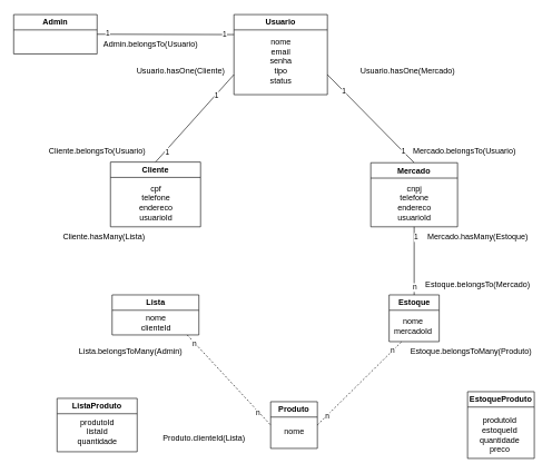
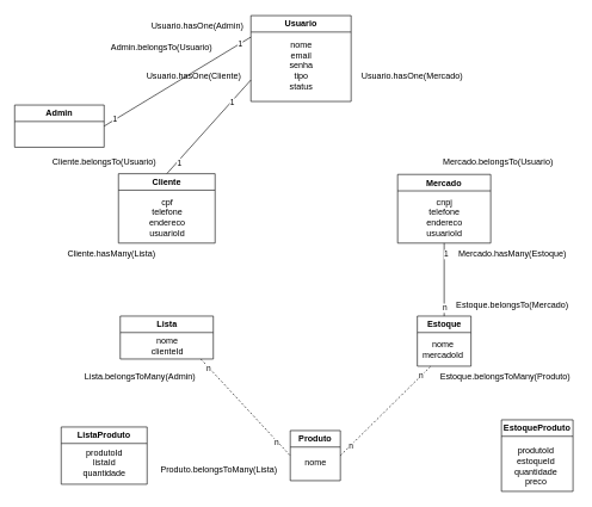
  <mxCell id="0" />
  <mxCell id="1" parent="0" />
  <mxCell id="2" style="edgeStyle=none;rounded=0;orthogonalLoop=1;jettySize=auto;html=1;exitX=0;exitY=0.25;exitDx=0;exitDy=0;entryX=1;entryY=0.5;entryDx=0;entryDy=0;endArrow=none;endFill=0;" edge="1" parent="1" source="5" target="7"><mxGeometry relative="1" as="geometry" /></mxCell>
  <mxCell id="3" value="1" style="edgeLabel;html=1;align=center;verticalAlign=middle;resizable=0;points=[];" vertex="1" connectable="0" parent="2"><mxGeometry x="0.854" y="-2" relative="1" as="geometry"><mxPoint as="offset" /></mxGeometry></mxCell>
  <mxCell id="4" value="1" style="edgeLabel;html=1;align=center;verticalAlign=middle;resizable=0;points=[];" vertex="1" connectable="0" parent="2"><mxGeometry x="-0.854" relative="1" as="geometry"><mxPoint as="offset" /></mxGeometry></mxCell>
  <mxCell id="5" value="Usuario" style="swimlane;whiteSpace=wrap;html=1;" parent="1" vertex="1"><mxGeometry x="350" y="21" width="140" height="120" as="geometry" /></mxCell>
  <mxCell id="6" value="nome&lt;br&gt;email&lt;br&gt;senha&lt;br&gt;tipo&lt;br&gt;status" style="text;html=1;align=center;verticalAlign=middle;resizable=0;points=[];autosize=1;strokeColor=none;fillColor=none;" parent="5" vertex="1"><mxGeometry x="40" y="24.5" width="60" height="90" as="geometry" /></mxCell>
- <mxCell id="7" value="Admin" style="swimlane;whiteSpace=wrap;html=1;" parent="1" vertex="1"><mxGeometry x="20" y="21" width="125" height="59" as="geometry" /></mxCell>
+ <mxCell id="7" value="Admin" style="swimlane;whiteSpace=wrap;html=1;" parent="1" vertex="1"><mxGeometry x="20" y="146" width="125" height="59" as="geometry" /></mxCell>
  <mxCell id="8" style="edgeStyle=none;rounded=0;orthogonalLoop=1;jettySize=auto;html=1;entryX=0;entryY=0.5;entryDx=0;entryDy=0;endArrow=none;endFill=0;dashed=1;" edge="1" parent="1" target="35"><mxGeometry relative="1" as="geometry"><mxPoint x="280" y="501" as="sourcePoint" /></mxGeometry></mxCell>
  <mxCell id="9" value="n" style="edgeLabel;html=1;align=center;verticalAlign=middle;resizable=0;points=[];" vertex="1" connectable="0" parent="8"><mxGeometry x="-0.83" y="-1" relative="1" as="geometry"><mxPoint as="offset" /></mxGeometry></mxCell>
  <mxCell id="10" value="n" style="edgeLabel;html=1;align=center;verticalAlign=middle;resizable=0;points=[];" vertex="1" connectable="0" parent="8"><mxGeometry x="0.709" y="-2" relative="1" as="geometry"><mxPoint as="offset" /></mxGeometry></mxCell>
  <mxCell id="11" value="Lista" style="swimlane;whiteSpace=wrap;html=1;" parent="1" vertex="1"><mxGeometry x="167.5" y="441" width="130" height="60" as="geometry" /></mxCell>
  <mxCell id="12" value="nome&lt;br&gt;clienteId" style="text;html=1;align=center;verticalAlign=middle;resizable=0;points=[];autosize=1;strokeColor=none;fillColor=none;" parent="11" vertex="1"><mxGeometry x="30" y="21.5" width="70" height="40" as="geometry" /></mxCell>
  <mxCell id="13" style="rounded=0;orthogonalLoop=1;jettySize=auto;html=1;exitX=0.5;exitY=0;exitDx=0;exitDy=0;entryX=0;entryY=0.75;entryDx=0;entryDy=0;endArrow=none;endFill=0;" edge="1" parent="1" source="16" target="5"><mxGeometry relative="1" as="geometry" /></mxCell>
  <mxCell id="14" value="1" style="edgeLabel;html=1;align=center;verticalAlign=middle;resizable=0;points=[];" vertex="1" connectable="0" parent="13"><mxGeometry x="-0.743" y="-2" relative="1" as="geometry"><mxPoint as="offset" /></mxGeometry></mxCell>
  <mxCell id="15" value="1" style="edgeLabel;html=1;align=center;verticalAlign=middle;resizable=0;points=[];" vertex="1" connectable="0" parent="13"><mxGeometry x="0.529" y="-1" relative="1" as="geometry"><mxPoint as="offset" /></mxGeometry></mxCell>
  <mxCell id="16" value="Cliente" style="swimlane;whiteSpace=wrap;html=1;" parent="1" vertex="1"><mxGeometry x="165" y="242" width="135" height="97" as="geometry" /></mxCell>
  <mxCell id="17" value="cpf&lt;br&gt;telefone&lt;br&gt;endereco&lt;br&gt;usuarioId" style="text;html=1;align=center;verticalAlign=middle;resizable=0;points=[];autosize=1;strokeColor=none;fillColor=none;" parent="16" vertex="1"><mxGeometry x="32.5" y="26" width="70" height="70" as="geometry" /></mxCell>
- <mxCell id="18" style="edgeStyle=none;rounded=0;orthogonalLoop=1;jettySize=auto;html=1;exitX=0.5;exitY=0;exitDx=0;exitDy=0;entryX=1;entryY=0.75;entryDx=0;entryDy=0;endArrow=none;endFill=0;" edge="1" parent="1" source="21" target="5"><mxGeometry relative="1" as="geometry" /></mxCell>
- <mxCell id="19" value="1" style="edgeLabel;html=1;align=center;verticalAlign=middle;resizable=0;points=[];" vertex="1" connectable="0" parent="18"><mxGeometry x="0.631" y="-1" relative="1" as="geometry"><mxPoint as="offset" /></mxGeometry></mxCell>
- <mxCell id="20" value="1" style="edgeLabel;html=1;align=center;verticalAlign=middle;resizable=0;points=[];" vertex="1" connectable="0" parent="18"><mxGeometry x="-0.741" relative="1" as="geometry"><mxPoint as="offset" /></mxGeometry></mxCell>
  <mxCell id="21" value="Mercado" style="swimlane;whiteSpace=wrap;html=1;" parent="1" vertex="1"><mxGeometry x="555" y="243" width="130" height="96" as="geometry" /></mxCell>
  <mxCell id="22" value="cnpj&lt;br&gt;telefone&lt;br&gt;endereco&lt;br&gt;usuarioId" style="text;html=1;align=center;verticalAlign=middle;resizable=0;points=[];autosize=1;strokeColor=none;fillColor=none;" parent="21" vertex="1"><mxGeometry x="30" y="25" width="70" height="70" as="geometry" /></mxCell>
  <mxCell id="23" style="edgeStyle=none;rounded=0;orthogonalLoop=1;jettySize=auto;html=1;exitX=0.5;exitY=0;exitDx=0;exitDy=0;entryX=0.5;entryY=1;entryDx=0;entryDy=0;endArrow=none;endFill=0;" edge="1" parent="1" source="26" target="21"><mxGeometry relative="1" as="geometry" /></mxCell>
  <mxCell id="24" value="1" style="edgeLabel;html=1;align=center;verticalAlign=middle;resizable=0;points=[];" vertex="1" connectable="0" parent="23"><mxGeometry x="0.706" y="-2" relative="1" as="geometry"><mxPoint as="offset" /></mxGeometry></mxCell>
  <mxCell id="25" value="n" style="edgeLabel;html=1;align=center;verticalAlign=middle;resizable=0;points=[];" vertex="1" connectable="0" parent="23"><mxGeometry x="-0.765" relative="1" as="geometry"><mxPoint as="offset" /></mxGeometry></mxCell>
  <mxCell id="26" value="Estoque" style="swimlane;whiteSpace=wrap;html=1;" parent="1" vertex="1"><mxGeometry x="582.5" y="441" width="75" height="70" as="geometry" /></mxCell>
  <mxCell id="27" value="nome&lt;br&gt;mercadoId" style="text;html=1;align=center;verticalAlign=middle;resizable=0;points=[];autosize=1;strokeColor=none;fillColor=none;" parent="26" vertex="1"><mxGeometry x="-5" y="26.5" width="80" height="40" as="geometry" /></mxCell>
  <mxCell id="28" value="ListaProduto" style="swimlane;whiteSpace=wrap;html=1;" parent="1" vertex="1"><mxGeometry x="85" y="596" width="120" height="80" as="geometry" /></mxCell>
  <mxCell id="29" value="produtoId&lt;br&gt;listaId&lt;br&gt;quantidade" style="text;html=1;align=center;verticalAlign=middle;resizable=0;points=[];autosize=1;strokeColor=none;fillColor=none;" parent="28" vertex="1"><mxGeometry x="20" y="20" width="80" height="60" as="geometry" /></mxCell>
  <mxCell id="30" value="EstoqueProduto" style="swimlane;whiteSpace=wrap;html=1;" parent="1" vertex="1"><mxGeometry x="700" y="586" width="100" height="100" as="geometry" /></mxCell>
  <mxCell id="31" value="produtoId&lt;br&gt;estoqueId&lt;br&gt;quantidade&lt;br&gt;preco" style="text;html=1;align=center;verticalAlign=middle;resizable=0;points=[];autosize=1;strokeColor=none;fillColor=none;" parent="30" vertex="1"><mxGeometry x="7.5" y="30" width="80" height="70" as="geometry" /></mxCell>
  <mxCell id="32" style="edgeStyle=none;rounded=0;orthogonalLoop=1;jettySize=auto;html=1;exitX=1;exitY=0.5;exitDx=0;exitDy=0;entryX=0.25;entryY=1;entryDx=0;entryDy=0;dashed=1;endArrow=none;endFill=0;" edge="1" parent="1" source="35" target="26"><mxGeometry relative="1" as="geometry" /></mxCell>
  <mxCell id="33" value="n" style="edgeLabel;html=1;align=center;verticalAlign=middle;resizable=0;points=[];" vertex="1" connectable="0" parent="32"><mxGeometry x="0.783" y="-1" relative="1" as="geometry"><mxPoint y="-1" as="offset" /></mxGeometry></mxCell>
  <mxCell id="34" value="n" style="edgeLabel;html=1;align=center;verticalAlign=middle;resizable=0;points=[];" vertex="1" connectable="0" parent="32"><mxGeometry x="-0.777" y="-1" relative="1" as="geometry"><mxPoint as="offset" /></mxGeometry></mxCell>
  <mxCell id="35" value="Produto" style="swimlane;whiteSpace=wrap;html=1;" parent="1" vertex="1"><mxGeometry x="405" y="601" width="70" height="70" as="geometry" /></mxCell>
  <mxCell id="36" value="nome" style="text;html=1;align=center;verticalAlign=middle;resizable=0;points=[];autosize=1;strokeColor=none;fillColor=none;" parent="35" vertex="1"><mxGeometry x="10" y="30" width="50" height="30" as="geometry" /></mxCell>
  <mxCell id="37" value="Usuario.hasOne(Cliente)" style="text;html=1;align=center;verticalAlign=middle;resizable=0;points=[];autosize=1;strokeColor=none;fillColor=none;" vertex="1" parent="1"><mxGeometry x="190" y="90" width="160" height="30" as="geometry" /></mxCell>
- <mxCell id="38" value="Usuario.hasOne(Mercado)" style="text;html=1;align=center;verticalAlign=middle;resizable=0;points=[];autosize=1;strokeColor=none;fillColor=none;" vertex="1" parent="1"><mxGeometry x="530" y="90" width="160" height="30" as="geometry" /></mxCell>
+ <mxCell id="38" value="Usuario.hasOne(Mercado)" style="text;html=1;align=center;verticalAlign=middle;resizable=0;points=[];autosize=1;strokeColor=none;fillColor=none;" vertex="1" parent="1"><mxGeometry x="495" y="90" width="160" height="30" as="geometry" /></mxCell>
  <mxCell id="39" value="Cliente.belongsTo(Usuario)" style="text;html=1;align=center;verticalAlign=middle;resizable=0;points=[];autosize=1;strokeColor=none;fillColor=none;" vertex="1" parent="1"><mxGeometry x="60" y="211" width="170" height="30" as="geometry" /></mxCell>
  <mxCell id="40" value="Mercado.belongsTo(Usuario)" style="text;html=1;align=center;verticalAlign=middle;resizable=0;points=[];autosize=1;strokeColor=none;fillColor=none;" vertex="1" parent="1"><mxGeometry x="605" y="211" width="180" height="30" as="geometry" /></mxCell>
  <mxCell id="41" value="Cliente.hasMany(Lista)" style="text;html=1;align=center;verticalAlign=middle;resizable=0;points=[];autosize=1;strokeColor=none;fillColor=none;" vertex="1" parent="1"><mxGeometry x="80" y="339" width="150" height="30" as="geometry" /></mxCell>
  <mxCell id="42" value="Mercado.hasMany(Estoque)" style="text;html=1;align=center;verticalAlign=middle;resizable=0;points=[];autosize=1;strokeColor=none;fillColor=none;" vertex="1" parent="1"><mxGeometry x="630" y="339" width="170" height="30" as="geometry" /></mxCell>
  <mxCell id="43" value="Estoque.belongsTo(Mercado)" style="text;html=1;align=center;verticalAlign=middle;resizable=0;points=[];autosize=1;strokeColor=none;fillColor=none;" vertex="1" parent="1"><mxGeometry x="625" y="411" width="180" height="30" as="geometry" /></mxCell>
  <mxCell id="44" value="Lista.belongsToMany(Admin)" style="text;html=1;align=center;verticalAlign=middle;resizable=0;points=[];autosize=1;strokeColor=none;fillColor=none;" vertex="1" parent="1"><mxGeometry x="100" y="511" width="190" height="30" as="geometry" /></mxCell>
  <mxCell id="45" value="Estoque.belongsToMany(Produto)" style="text;html=1;align=center;verticalAlign=middle;resizable=0;points=[];autosize=1;strokeColor=none;fillColor=none;" vertex="1" parent="1"><mxGeometry x="605" y="511" width="200" height="30" as="geometry" /></mxCell>
- <mxCell id="46" value="Produto.clienteId(Lista)" style="text;html=1;align=center;verticalAlign=middle;resizable=0;points=[];autosize=1;strokeColor=none;fillColor=none;" vertex="1" parent="1"><mxGeometry x="210" y="641" width="190" height="30" as="geometry" /></mxCell>
+ <mxCell id="46" value="Produto.belongsToMany(Lista)" style="text;html=1;align=center;verticalAlign=middle;resizable=0;points=[];autosize=1;strokeColor=none;fillColor=none;" vertex="1" parent="1"><mxGeometry x="210" y="641" width="190" height="30" as="geometry" /></mxCell>
  <mxCell id="47" value="Admin.belongsTo(Usuario)" style="text;html=1;align=center;verticalAlign=middle;resizable=0;points=[];autosize=1;strokeColor=none;fillColor=none;" vertex="1" parent="1"><mxGeometry x="145" y="50" width="160" height="30" as="geometry" /></mxCell>
+ <mxCell id="48" value="Usuario.hasOne(Admin)" style="text;html=1;align=center;verticalAlign=middle;resizable=0;points=[];autosize=1;strokeColor=none;fillColor=none;" vertex="1" parent="1"><mxGeometry x="200" y="20" width="150" height="30" as="geometry" /></mxCell>
